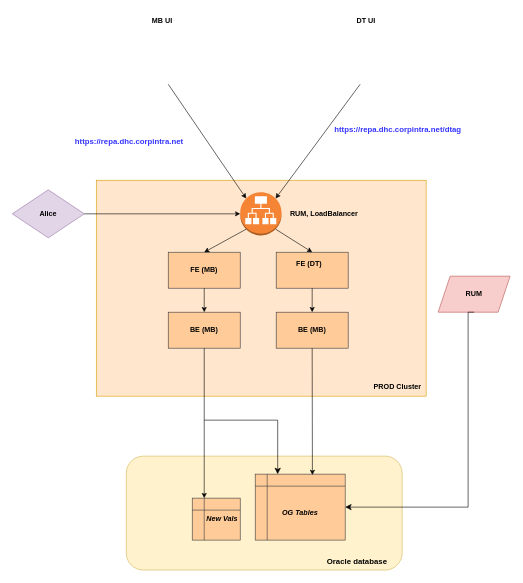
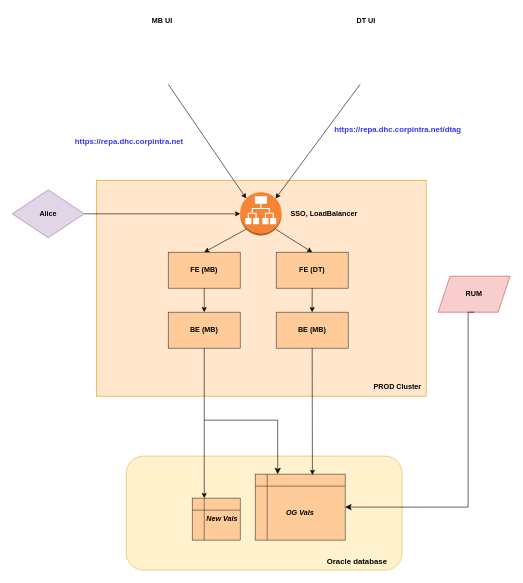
  <mxCell id="0" />
  <mxCell id="1" parent="0" />
  <mxCell id="2" value="" style="rounded=1;whiteSpace=wrap;html=1;fillColor=#fff2cc;strokeColor=#d6b656;" parent="1" vertex="1"><mxGeometry x="210" y="760" width="460" height="190" as="geometry" /></mxCell>
  <mxCell id="3" value="" style="rounded=0;whiteSpace=wrap;html=1;fillColor=#ffe6cc;strokeColor=#d79b00;" parent="1" vertex="1"><mxGeometry x="160" y="300" width="550" height="360" as="geometry" /></mxCell>
  <mxCell id="4" value="" style="rounded=0;whiteSpace=wrap;html=1;fillColor=#ffcc99;strokeColor=#36393d;" parent="1" vertex="1"><mxGeometry x="280" y="520" width="120" height="60" as="geometry" /></mxCell>
  <mxCell id="5" value="" style="rounded=0;whiteSpace=wrap;html=1;fillColor=#ffcc99;strokeColor=#36393d;" parent="1" vertex="1"><mxGeometry x="460" y="520" width="120" height="60" as="geometry" /></mxCell>
  <mxCell id="6" value="" style="rounded=0;whiteSpace=wrap;html=1;fillColor=#ffcc99;strokeColor=#36393d;" parent="1" vertex="1"><mxGeometry x="280" y="420" width="120" height="60" as="geometry" /></mxCell>
  <mxCell id="7" value="" style="rounded=0;whiteSpace=wrap;html=1;fillColor=#ffcc99;strokeColor=#36393d;" parent="1" vertex="1"><mxGeometry x="460" y="420" width="120" height="60" as="geometry" /></mxCell>
  <mxCell id="8" value="" style="shape=internalStorage;whiteSpace=wrap;html=1;backgroundOutline=1;fillColor=#ffcc99;strokeColor=#36393d;" parent="1" vertex="1"><mxGeometry x="425" y="790" width="150" height="110" as="geometry" /></mxCell>
  <mxCell id="9" value="" style="shape=internalStorage;whiteSpace=wrap;html=1;backgroundOutline=1;fillColor=#ffcc99;strokeColor=#36393d;" parent="1" vertex="1"><mxGeometry x="320" y="830" width="80" height="70" as="geometry" /></mxCell>
  <mxCell id="10" value="&lt;b&gt;&lt;font style=&quot;font-size: 13px;&quot;&gt;Oracle database&lt;/font&gt;&lt;/b&gt;" style="text;html=1;strokeColor=none;fillColor=none;align=center;verticalAlign=middle;whiteSpace=wrap;rounded=0;" parent="1" vertex="1"><mxGeometry x="490" y="920" width="210" height="30" as="geometry" /></mxCell>
  <mxCell id="11" style="edgeStyle=orthogonalEdgeStyle;rounded=0;orthogonalLoop=1;jettySize=auto;html=1;entryX=0;entryY=0.5;entryDx=0;entryDy=0;entryPerimeter=0;" parent="1" source="12" target="18" edge="1"><mxGeometry relative="1" as="geometry" /></mxCell>
  <mxCell id="12" value="&lt;b&gt;Alice&lt;/b&gt;" style="rhombus;whiteSpace=wrap;html=1;fillColor=#e1d5e7;strokeColor=#9673a6;" parent="1" vertex="1"><mxGeometry x="20" y="316" width="120" height="80" as="geometry" /></mxCell>
  <mxCell id="13" value="&lt;b&gt;RUM&lt;/b&gt;" style="shape=parallelogram;perimeter=parallelogramPerimeter;whiteSpace=wrap;html=1;fixedSize=1;fillColor=#f8cecc;strokeColor=#b85450;" parent="1" vertex="1"><mxGeometry x="730" y="460" width="120" height="60" as="geometry" /></mxCell>
  <mxCell id="14" value="" style="endArrow=classic;html=1;rounded=0;entryX=0.145;entryY=0.145;entryDx=0;entryDy=0;entryPerimeter=0;" parent="1" target="18" edge="1"><mxGeometry width="50" height="50" relative="1" as="geometry"><mxPoint x="280" y="140" as="sourcePoint" /><mxPoint x="280" y="280" as="targetPoint" /></mxGeometry></mxCell>
  <mxCell id="15" value="" style="shape=image;html=1;verticalAlign=top;verticalLabelPosition=bottom;labelBackgroundColor=#ffffff;imageAspect=0;aspect=fixed;image=https://cdn0.iconfinder.com/data/icons/devices-42/512/Normal_LCD-128.png" parent="1" vertex="1"><mxGeometry x="212" y="40" width="128" height="128" as="geometry" /></mxCell>
  <mxCell id="16" value="" style="shape=image;html=1;verticalAlign=top;verticalLabelPosition=bottom;labelBackgroundColor=#ffffff;imageAspect=0;aspect=fixed;image=https://cdn0.iconfinder.com/data/icons/devices-42/512/Normal_LCD-128.png" parent="1" vertex="1"><mxGeometry x="540" y="40" width="128" height="128" as="geometry" /></mxCell>
  <mxCell id="17" value="" style="endArrow=classic;html=1;rounded=0;entryX=0.855;entryY=0.145;entryDx=0;entryDy=0;entryPerimeter=0;" parent="1" target="18" edge="1"><mxGeometry width="50" height="50" relative="1" as="geometry"><mxPoint x="600" y="140" as="sourcePoint" /><mxPoint x="560" y="290" as="targetPoint" /></mxGeometry></mxCell>
  <mxCell id="18" value="" style="outlineConnect=0;dashed=0;verticalLabelPosition=bottom;verticalAlign=top;align=center;html=1;shape=mxgraph.aws3.application_load_balancer;fillColor=#F58534;gradientColor=none;" parent="1" vertex="1"><mxGeometry x="400" y="320" width="69" height="72" as="geometry" /></mxCell>
  <mxCell id="19" value="&lt;b&gt;MB UI&lt;/b&gt;" style="text;html=1;strokeColor=none;fillColor=none;align=center;verticalAlign=middle;whiteSpace=wrap;rounded=0;" parent="1" vertex="1"><mxGeometry x="240" y="20" width="60" height="30" as="geometry" /></mxCell>
  <mxCell id="20" value="&lt;b&gt;DT UI&lt;/b&gt;" style="text;html=1;strokeColor=none;fillColor=none;align=center;verticalAlign=middle;whiteSpace=wrap;rounded=0;" parent="1" vertex="1"><mxGeometry x="580" y="20" width="60" height="30" as="geometry" /></mxCell>
  <mxCell id="21" value="&lt;b&gt;FE (MB)&lt;/b&gt;" style="text;html=1;strokeColor=none;fillColor=none;align=center;verticalAlign=middle;whiteSpace=wrap;rounded=0;" parent="1" vertex="1"><mxGeometry x="310" y="435" width="60" height="30" as="geometry" /></mxCell>
- <mxCell id="22" value="&lt;b&gt;FE (DT)&lt;/b&gt;" style="text;html=1;strokeColor=none;fillColor=none;align=center;verticalAlign=middle;whiteSpace=wrap;rounded=0;" parent="1" vertex="1"><mxGeometry x="485" y="425" width="60" height="30" as="geometry" /></mxCell>
+ <mxCell id="22" value="&lt;b&gt;FE (DT)&lt;/b&gt;" style="text;html=1;strokeColor=none;fillColor=none;align=center;verticalAlign=middle;whiteSpace=wrap;rounded=0;" parent="1" vertex="1"><mxGeometry x="490" y="435" width="60" height="30" as="geometry" /></mxCell>
  <mxCell id="23" value="&lt;b&gt;BE (MB)&lt;/b&gt;" style="text;html=1;strokeColor=none;fillColor=none;align=center;verticalAlign=middle;whiteSpace=wrap;rounded=0;" parent="1" vertex="1"><mxGeometry x="310" y="535" width="60" height="30" as="geometry" /></mxCell>
  <mxCell id="24" value="&lt;b&gt;BE (MB)&lt;/b&gt;" style="text;html=1;strokeColor=none;fillColor=none;align=center;verticalAlign=middle;whiteSpace=wrap;rounded=0;" parent="1" vertex="1"><mxGeometry x="490" y="535" width="60" height="30" as="geometry" /></mxCell>
  <mxCell id="25" value="" style="endArrow=classic;html=1;rounded=0;exitX=0.145;exitY=0.855;exitDx=0;exitDy=0;exitPerimeter=0;entryX=0.5;entryY=0;entryDx=0;entryDy=0;" parent="1" source="18" target="6" edge="1"><mxGeometry width="50" height="50" relative="1" as="geometry"><mxPoint x="400" y="440" as="sourcePoint" /><mxPoint x="450" y="390" as="targetPoint" /></mxGeometry></mxCell>
  <mxCell id="26" value="" style="endArrow=classic;html=1;rounded=0;entryX=0.5;entryY=0;entryDx=0;entryDy=0;exitX=0.855;exitY=0.855;exitDx=0;exitDy=0;exitPerimeter=0;" parent="1" source="18" target="7" edge="1"><mxGeometry width="50" height="50" relative="1" as="geometry"><mxPoint x="400" y="440" as="sourcePoint" /><mxPoint x="450" y="390" as="targetPoint" /></mxGeometry></mxCell>
  <mxCell id="27" value="" style="endArrow=classic;html=1;rounded=0;exitX=0.5;exitY=1;exitDx=0;exitDy=0;entryX=0.5;entryY=0;entryDx=0;entryDy=0;" parent="1" source="6" target="4" edge="1"><mxGeometry width="50" height="50" relative="1" as="geometry"><mxPoint x="400" y="440" as="sourcePoint" /><mxPoint x="450" y="390" as="targetPoint" /></mxGeometry></mxCell>
  <mxCell id="28" value="" style="endArrow=classic;html=1;rounded=0;exitX=0.5;exitY=1;exitDx=0;exitDy=0;entryX=0.5;entryY=0;entryDx=0;entryDy=0;" parent="1" source="7" target="5" edge="1"><mxGeometry width="50" height="50" relative="1" as="geometry"><mxPoint x="400" y="440" as="sourcePoint" /><mxPoint x="450" y="390" as="targetPoint" /></mxGeometry></mxCell>
  <mxCell id="29" value="" style="endArrow=classic;html=1;rounded=0;exitX=0.5;exitY=1;exitDx=0;exitDy=0;entryX=0.25;entryY=0;entryDx=0;entryDy=0;" parent="1" source="4" target="9" edge="1"><mxGeometry width="50" height="50" relative="1" as="geometry"><mxPoint x="400" y="640" as="sourcePoint" /><mxPoint x="450" y="590" as="targetPoint" /><Array as="points"><mxPoint x="340" y="700" /></Array></mxGeometry></mxCell>
  <mxCell id="30" value="" style="endArrow=classic;html=1;rounded=0;exitX=0.5;exitY=1;exitDx=0;exitDy=0;entryX=0.636;entryY=0.013;entryDx=0;entryDy=0;entryPerimeter=0;" parent="1" source="5" target="8" edge="1"><mxGeometry width="50" height="50" relative="1" as="geometry"><mxPoint x="400" y="640" as="sourcePoint" /><mxPoint x="520" y="760" as="targetPoint" /></mxGeometry></mxCell>
  <mxCell id="31" value="&lt;b&gt;PROD Cluster&lt;/b&gt;" style="text;html=1;strokeColor=none;fillColor=none;align=center;verticalAlign=middle;whiteSpace=wrap;rounded=0;" parent="1" vertex="1"><mxGeometry x="615" y="630" width="95" height="30" as="geometry" /></mxCell>
- <mxCell id="32" value="&lt;b&gt;RUM, LoadBalancer&lt;/b&gt;" style="text;html=1;strokeColor=none;fillColor=none;align=center;verticalAlign=middle;whiteSpace=wrap;rounded=0;" parent="1" vertex="1"><mxGeometry x="480" y="341" width="120" height="30" as="geometry" /></mxCell>
+ <mxCell id="32" value="&lt;b&gt;SSO, LoadBalancer&lt;/b&gt;" style="text;html=1;strokeColor=none;fillColor=none;align=center;verticalAlign=middle;whiteSpace=wrap;rounded=0;" parent="1" vertex="1"><mxGeometry x="480" y="341" width="120" height="30" as="geometry" /></mxCell>
  <mxCell id="33" value="" style="edgeStyle=segmentEdgeStyle;endArrow=classic;html=1;curved=0;rounded=0;endSize=8;startSize=8;entryX=0.25;entryY=0;entryDx=0;entryDy=0;" parent="1" target="8" edge="1"><mxGeometry width="50" height="50" relative="1" as="geometry"><mxPoint x="340" y="700" as="sourcePoint" /><mxPoint x="450" y="680" as="targetPoint" /></mxGeometry></mxCell>
  <mxCell id="34" value="&lt;i&gt;&lt;b&gt;New Vals&lt;/b&gt;&lt;/i&gt;" style="text;html=1;strokeColor=none;fillColor=none;align=center;verticalAlign=middle;whiteSpace=wrap;rounded=0;" parent="1" vertex="1"><mxGeometry x="340" y="850" width="60" height="30" as="geometry" /></mxCell>
- <mxCell id="35" value="&lt;i&gt;&lt;b&gt;OG Tables&lt;/b&gt;&lt;/i&gt;" style="text;html=1;strokeColor=none;fillColor=none;align=center;verticalAlign=middle;whiteSpace=wrap;rounded=0;" parent="1" vertex="1"><mxGeometry x="465" y="840" width="70" height="30" as="geometry" /></mxCell>
+ <mxCell id="35" value="&lt;i&gt;&lt;b&gt;OG Vals&lt;/b&gt;&lt;/i&gt;" style="text;html=1;strokeColor=none;fillColor=none;align=center;verticalAlign=middle;whiteSpace=wrap;rounded=0;" parent="1" vertex="1"><mxGeometry x="465" y="840" width="70" height="30" as="geometry" /></mxCell>
  <mxCell id="36" value="&lt;font color=&quot;#3333ff&quot; style=&quot;font-size: 13px;&quot;&gt;&lt;b&gt;https://repa.dhc.corpintra.net&lt;/b&gt;&lt;/font&gt;" style="text;html=1;strokeColor=none;fillColor=none;align=center;verticalAlign=middle;whiteSpace=wrap;rounded=0;" parent="1" vertex="1"><mxGeometry x="110" y="220" width="210" height="30" as="geometry" /></mxCell>
  <mxCell id="37" value="&lt;b&gt;&lt;font color=&quot;#3333ff&quot; style=&quot;font-size: 13px;&quot;&gt;https://repa.dhc.corpintra.net/dtag&lt;/font&gt;&lt;/b&gt;" style="text;html=1;strokeColor=none;fillColor=none;align=center;verticalAlign=middle;whiteSpace=wrap;rounded=0;" parent="1" vertex="1"><mxGeometry x="557.5" y="200" width="210" height="30" as="geometry" /></mxCell>
  <mxCell id="38" value="" style="edgeStyle=segmentEdgeStyle;endArrow=classic;html=1;curved=0;rounded=0;endSize=8;startSize=8;exitX=0.5;exitY=1;exitDx=0;exitDy=0;entryX=1;entryY=0.5;entryDx=0;entryDy=0;" parent="1" source="13" target="8" edge="1"><mxGeometry width="50" height="50" relative="1" as="geometry"><mxPoint x="400" y="630" as="sourcePoint" /><mxPoint x="450" y="580" as="targetPoint" /><Array as="points"><mxPoint x="780" y="520" /><mxPoint x="780" y="845" /></Array></mxGeometry></mxCell>
